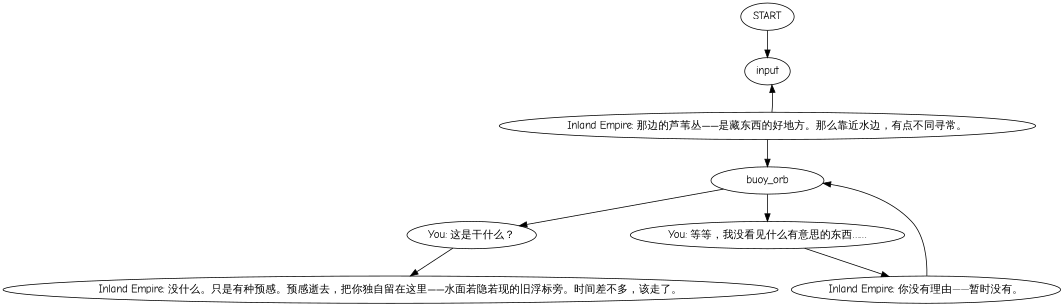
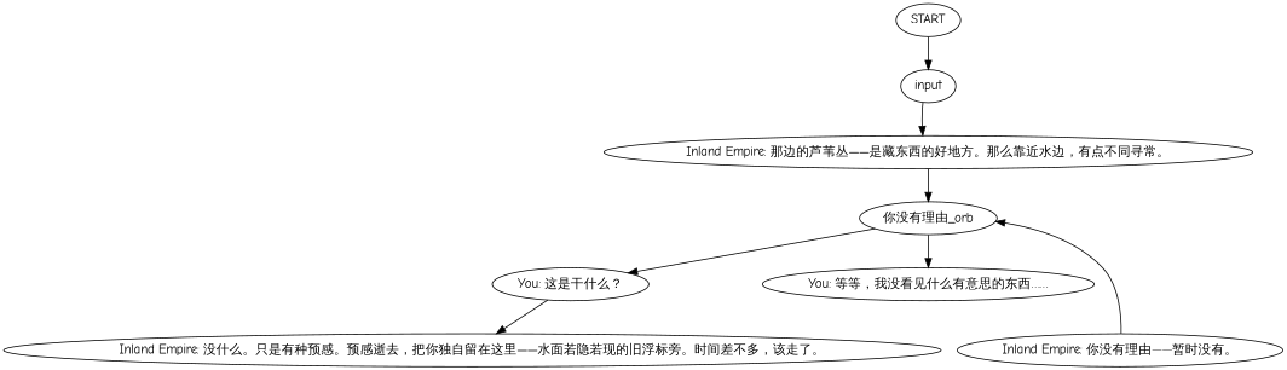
  digraph {
    fontname="Comic Neue"
    node [fontname="Comic Neue"]
    edge [fontname="Comic Neue"]
    n1 [label=START]
    n2 [label=input]
    n3 [label="Inland Empire: 那边的芦苇丛——是藏东西的好地方。那么靠近水边，有点不同寻常。"]
-   n4 [label=buoy_orb]
+   n4 [label="你没有理由_orb"]
    n5 [label="You: 这是干什么？"]
    n6 [label="Inland Empire: 没什么。只是有种预感。预感逝去，把你独自留在这里——水面若隐若现的旧浮标旁。时间差不多，该走了。"]
    n7 [label="You: 等等，我没看见什么有意思的东西……"]
    n8 [label="Inland Empire: 你没有理由——暂时没有。"]
    n1 -> n2
-   n3 -> n2
+   n2 -> n3
    n3 -> n4
    n4 -> n5
    n4 -> n7
    n5 -> n6
-   n7 -> n8
    n8 -> n4
  }
